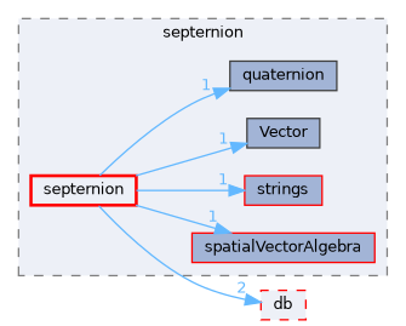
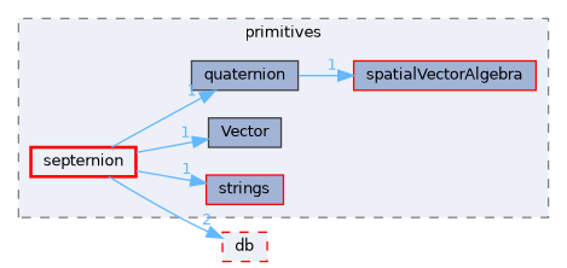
  digraph {
    compound=true
    rankdir=LR
    node [color=red fillcolor="#a2b4d6" fontname=Helvetica fontsize=10 shape=box style=filled]
    edge [color=steelblue1 fontcolor=steelblue1 fontname=Helvetica fontsize=10 headlabel=1 labeldistance=1.5 labelfontname=Helvetica labelfontsize=10]
    n1 [height=0.2 label=spatialVectorAlgebra width=0.4]
    n2 [height=0.2 label=strings width=0.4]
    n3 [color=grey25 height=0.2 label=Vector width=0.4]
    n4 [color=grey25 height=0.2 label=quaternion width=0.4]
    n5 [fillcolor="#edf0f7" height=0.2 label=septernion style="filled,bold" width=0.4]
    n6 [fillcolor="#edf0f7" height=0.2 label=db style="filled,dashed" width=0.4]
    subgraph cluster_1 {
      bgcolor="#edf0f7"
      fontname=Helvetica
      fontsize=10
-     label=septernion
+     label=primitives
      pencolor=grey50
      style="filled,dashed"
      n1
      n2
      n3
      n4
      n5
    }
-   n5 -> n1
+   n4 -> n1
    n5 -> n2
    n5 -> n3
    n5 -> n4
    n5 -> n6 [headlabel=2]
  }
